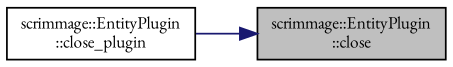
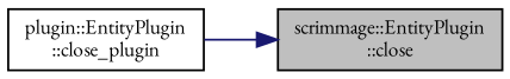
  digraph {
    rankdir=RL
    fontname="EB Garamond"
    node [color=black fontname="EB Garamond" fontsize=10 shape=record style=filled]
    n1 [fillcolor=grey75 fontcolor=black height=0.2 label="scrimmage::EntityPlugin\l::close" width=0.4]
-   n2 [fillcolor=white height=0.2 label="scrimmage::EntityPlugin\l::close_plugin" width=0.4]
+   n2 [fillcolor=white height=0.2 label="plugin::EntityPlugin\l::close_plugin" width=0.4]
    n1 -> n2 [color=midnightblue dir=back fontname="EB Garamond" fontsize=10 labelfontname=Helvetica labelfontsize=10 style=solid]
  }
